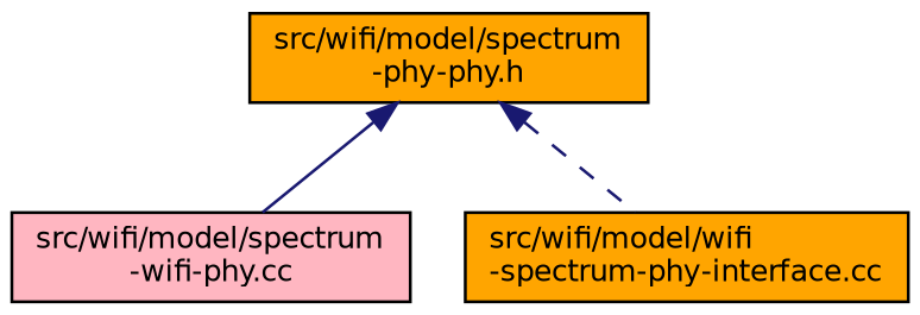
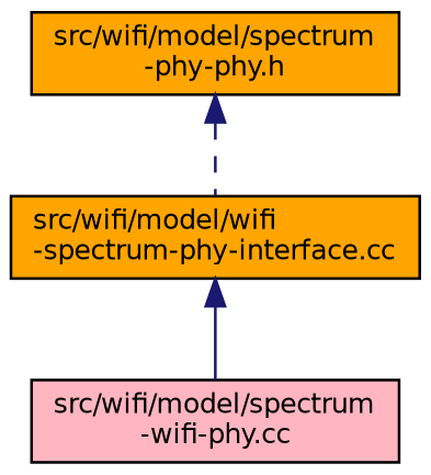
  digraph {
    node [color=black fillcolor=orange fontname=Helvetica fontsize=10 shape=record style=filled]
    edge [color=midnightblue dir=back fontname=Helvetica fontsize=10 labelfontname=Helvetica labelfontsize=10]
    n1 [fontcolor=black height=0.2 label="src/wifi/model/spectrum\l-phy-phy.h" width=0.4]
    n2 [fillcolor=lightpink height=0.2 label="src/wifi/model/spectrum\l-wifi-phy.cc" width=0.4]
    n3 [height=0.2 label="src/wifi/model/wifi\l-spectrum-phy-interface.cc" width=0.4]
-   n1 -> n2 [style=solid]
+   n3 -> n2 [style=solid]
    n1 -> n3 [style=dashed]
  }
